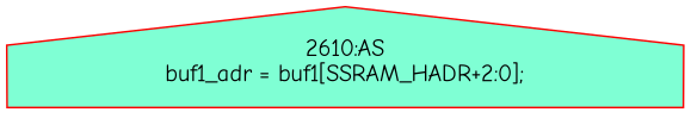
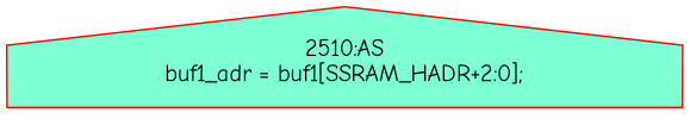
  strict digraph {
    fontname="Comic Neue"
-   n1 [ast="<pyverilog.vparser.ast.Assign object at 0x7f13b559b690>" def_var="['buf1_adr']" fillcolor=aquamarine label="2610:AS\nbuf1_adr = buf1[SSRAM_HADR+2:0];" statements="[]" style=filled typ=Assign use_var="['buf1']" color=red shape=house fontname="Comic Neue"]
+   n1 [ast="<pyverilog.vparser.ast.Assign object at 0x7f13b559b690>" def_var="['buf1_adr']" fillcolor=aquamarine label="2510:AS\nbuf1_adr = buf1[SSRAM_HADR+2:0];" statements="[]" style=filled typ=Assign use_var="['buf1']" color=red shape=house fontname="Comic Neue"]
  }
